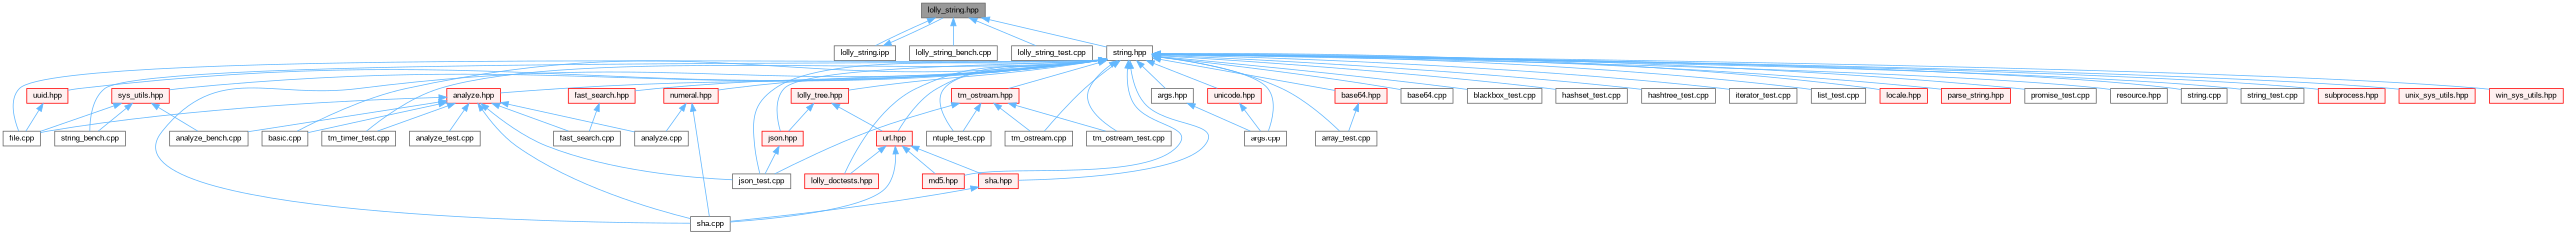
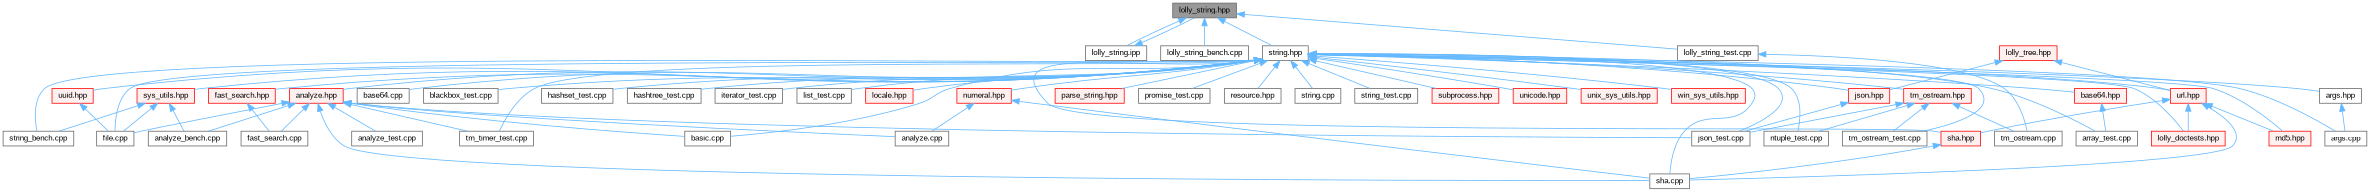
  digraph {
    fontname="Liberation Sans"
    node [color=grey40 fillcolor=white fontname="Liberation Sans" fontsize=10 shape=box style=filled]
    edge [color=steelblue1 dir=back fontname="Liberation Sans" fontsize=10 labelfontname=Helvetica labelfontsize=10 style=solid]
    n1 [color=gray40 fillcolor=grey60 fontcolor=black height=0.2 label="lolly_string.hpp" width=0.4]
    n2 [height=0.2 label="lolly_string.ipp" width=0.4]
    n3 [height=0.2 label="lolly_string_bench.cpp" width=0.4]
    n4 [height=0.2 label="lolly_string_test.cpp" width=0.4]
    n5 [height=0.2 label="string.hpp" width=0.4]
    n6 [color=red fillcolor="#FFF0F0" height=0.2 label="analyze.hpp" width=0.4]
    n7 [height=0.2 label="basic.cpp" width=0.4]
    n8 [height=0.2 label="file.cpp" width=0.4]
    n9 [height=0.2 label="json_test.cpp" width=0.4]
    n10 [height=0.2 label="sha.cpp" width=0.4]
    n11 [height=0.2 label="tm_timer_test.cpp" width=0.4]
    n12 [height=0.2 label="args.cpp" width=0.4]
    n13 [height=0.2 label="args.hpp" width=0.4]
    n14 [height=0.2 label="array_test.cpp" width=0.4]
    n15 [height=0.2 label="base64.cpp" width=0.4]
    n16 [color=red fillcolor="#FFF0F0" height=0.2 label="base64.hpp" width=0.4]
    n17 [height=0.2 label="blackbox_test.cpp" width=0.4]
    n18 [color=red fillcolor="#FFF0F0" height=0.2 label="fast_search.hpp" width=0.4]
    n19 [height=0.2 label="hashset_test.cpp" width=0.4]
    n20 [height=0.2 label="hashtree_test.cpp" width=0.4]
    n21 [height=0.2 label="iterator_test.cpp" width=0.4]
    n22 [color=red fillcolor="#FFF0F0" height=0.2 label="json.hpp" width=0.4]
    n23 [height=0.2 label="list_test.cpp" width=0.4]
    n24 [color=red fillcolor="#FFF0F0" height=0.2 label="locale.hpp" width=0.4]
    n25 [color=red fillcolor="#FFF0F0" height=0.2 label="lolly_doctests.hpp" width=0.4]
    n26 [color=red fillcolor="#FFF0F0" height=0.2 label="lolly_tree.hpp" width=0.4]
    n27 [color=red fillcolor="#FFF0F0" height=0.2 label="url.hpp" width=0.4]
    n28 [color=red fillcolor="#FFF0F0" height=0.2 label="md5.hpp" width=0.4]
    n29 [color=red fillcolor="#FFF0F0" height=0.2 label="sha.hpp" width=0.4]
    n30 [height=0.2 label="ntuple_test.cpp" width=0.4]
    n31 [color=red fillcolor="#FFF0F0" height=0.2 label="numeral.hpp" width=0.4]
    n32 [color=red fillcolor="#FFF0F0" height=0.2 label="parse_string.hpp" width=0.4]
    n33 [height=0.2 label="promise_test.cpp" width=0.4]
    n34 [height=0.2 label="resource.hpp" width=0.4]
    n35 [height=0.2 label="string.cpp" width=0.4]
    n36 [height=0.2 label="string_bench.cpp" width=0.4]
    n37 [height=0.2 label="string_test.cpp" width=0.4]
    n38 [color=red fillcolor="#FFF0F0" height=0.2 label="subprocess.hpp" width=0.4]
    n39 [color=red fillcolor="#FFF0F0" height=0.2 label="sys_utils.hpp" width=0.4]
    n40 [height=0.2 label="tm_ostream.cpp" width=0.4]
    n41 [color=red fillcolor="#FFF0F0" height=0.2 label="tm_ostream.hpp" width=0.4]
    n42 [height=0.2 label="tm_ostream_test.cpp" width=0.4]
    n43 [color=red fillcolor="#FFF0F0" height=0.2 label="unicode.hpp" width=0.4]
    n44 [color=red fillcolor="#FFF0F0" height=0.2 label="unix_sys_utils.hpp" width=0.4]
    n45 [color=red fillcolor="#FFF0F0" height=0.2 label="uuid.hpp" width=0.4]
    n46 [color=red fillcolor="#FFF0F0" height=0.2 label="win_sys_utils.hpp" width=0.4]
    n47 [height=0.2 label="analyze.cpp" width=0.4]
    n48 [height=0.2 label="analyze_bench.cpp" width=0.4]
    n49 [height=0.2 label="analyze_test.cpp" width=0.4]
    n50 [height=0.2 label="fast_search.cpp" width=0.4]
    n1 -> n2
    n1 -> n3
    n1 -> n4
    n1 -> n5
    n2 -> n1
    n5 -> n6
    n5 -> n7
    n5 -> n8
    n5 -> n9
    n5 -> n10
    n5 -> n11
    n5 -> n12
    n5 -> n13
    n5 -> n14
    n5 -> n15
    n5 -> n16
    n5 -> n17
    n5 -> n18
    n5 -> n19
    n5 -> n20
    n5 -> n21
    n5 -> n22
    n5 -> n23
    n5 -> n24
    n5 -> n25
-   n5 -> n26
    n5 -> n27
    n5 -> n28
    n5 -> n29
    n5 -> n30
    n5 -> n31
    n5 -> n32
    n5 -> n33
    n5 -> n34
    n5 -> n35
    n5 -> n36
    n5 -> n37
    n5 -> n38
    n5 -> n39
-   n5 -> n40
+   n4 -> n40
    n5 -> n41
    n5 -> n42
    n5 -> n43
    n5 -> n44
    n5 -> n45
    n5 -> n46
    n6 -> n7
    n6 -> n8
    n6 -> n9
    n6 -> n10
    n6 -> n11
    n6 -> n47
    n6 -> n48
    n6 -> n49
    n6 -> n50
    n13 -> n12
    n16 -> n14
    n18 -> n50
    n22 -> n9
    n26 -> n22
    n26 -> n27
    n27 -> n10
    n27 -> n25
    n27 -> n28
    n27 -> n29
    n29 -> n10
    n31 -> n10
    n31 -> n47
    n39 -> n8
    n39 -> n36
    n39 -> n48
    n41 -> n9
    n41 -> n30
    n41 -> n40
    n41 -> n42
-   n43 -> n12
    n45 -> n8
  }
